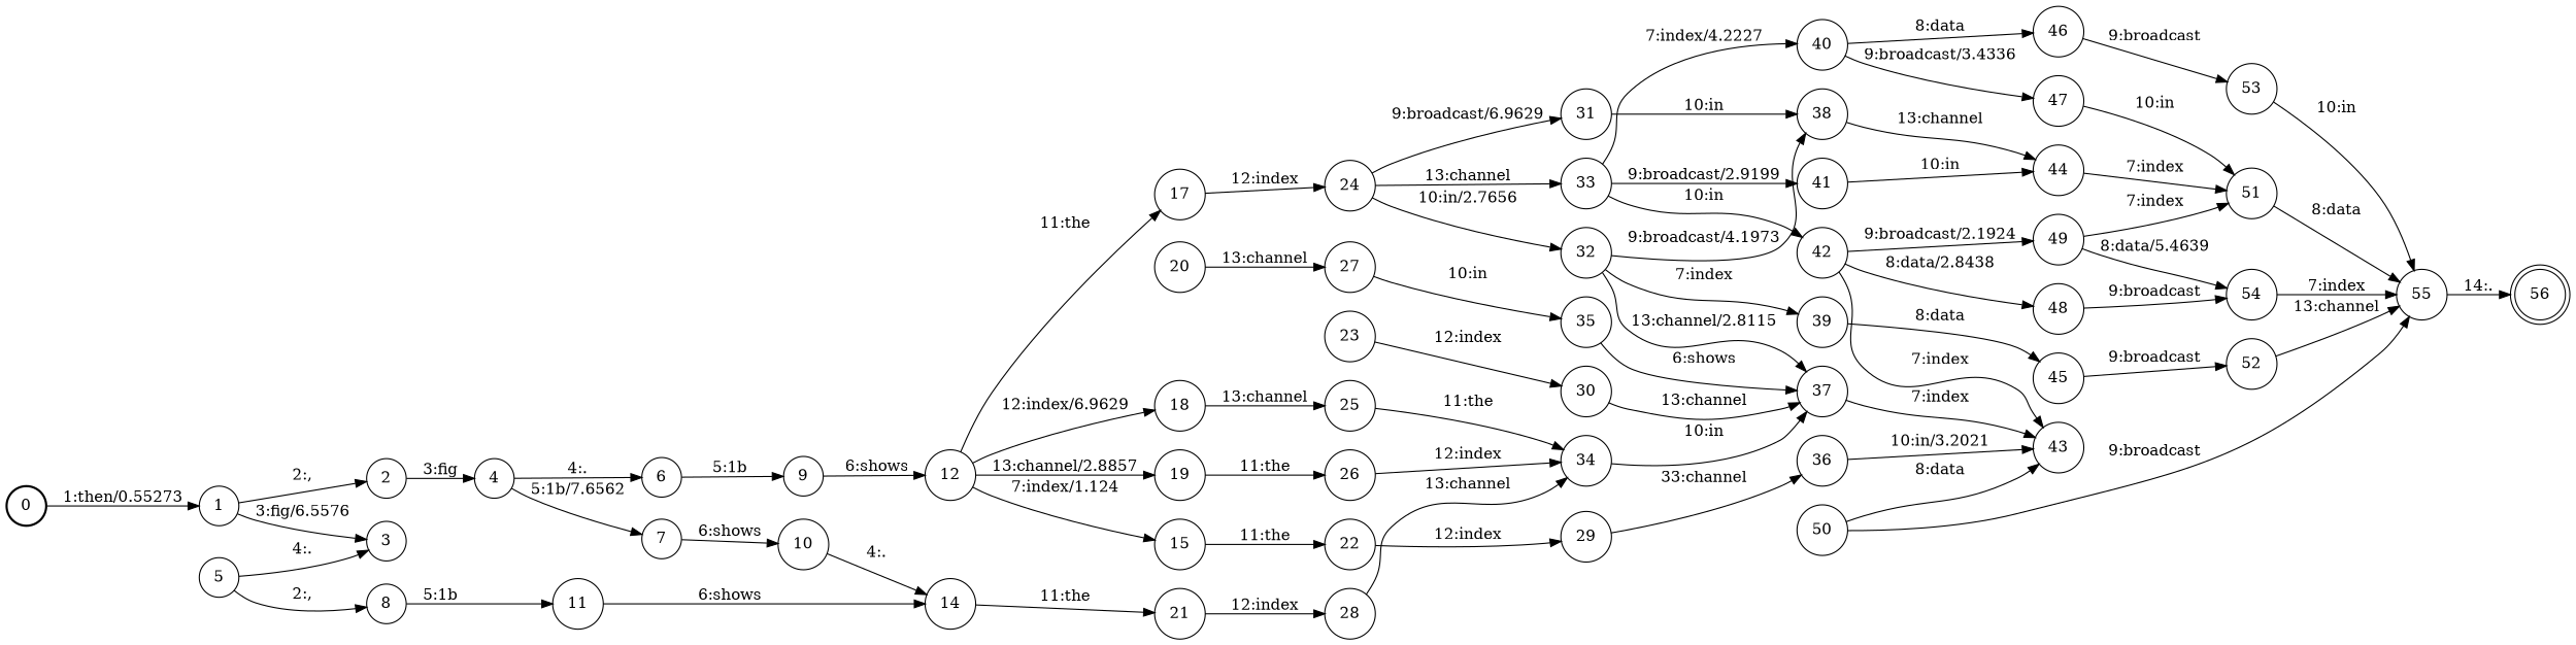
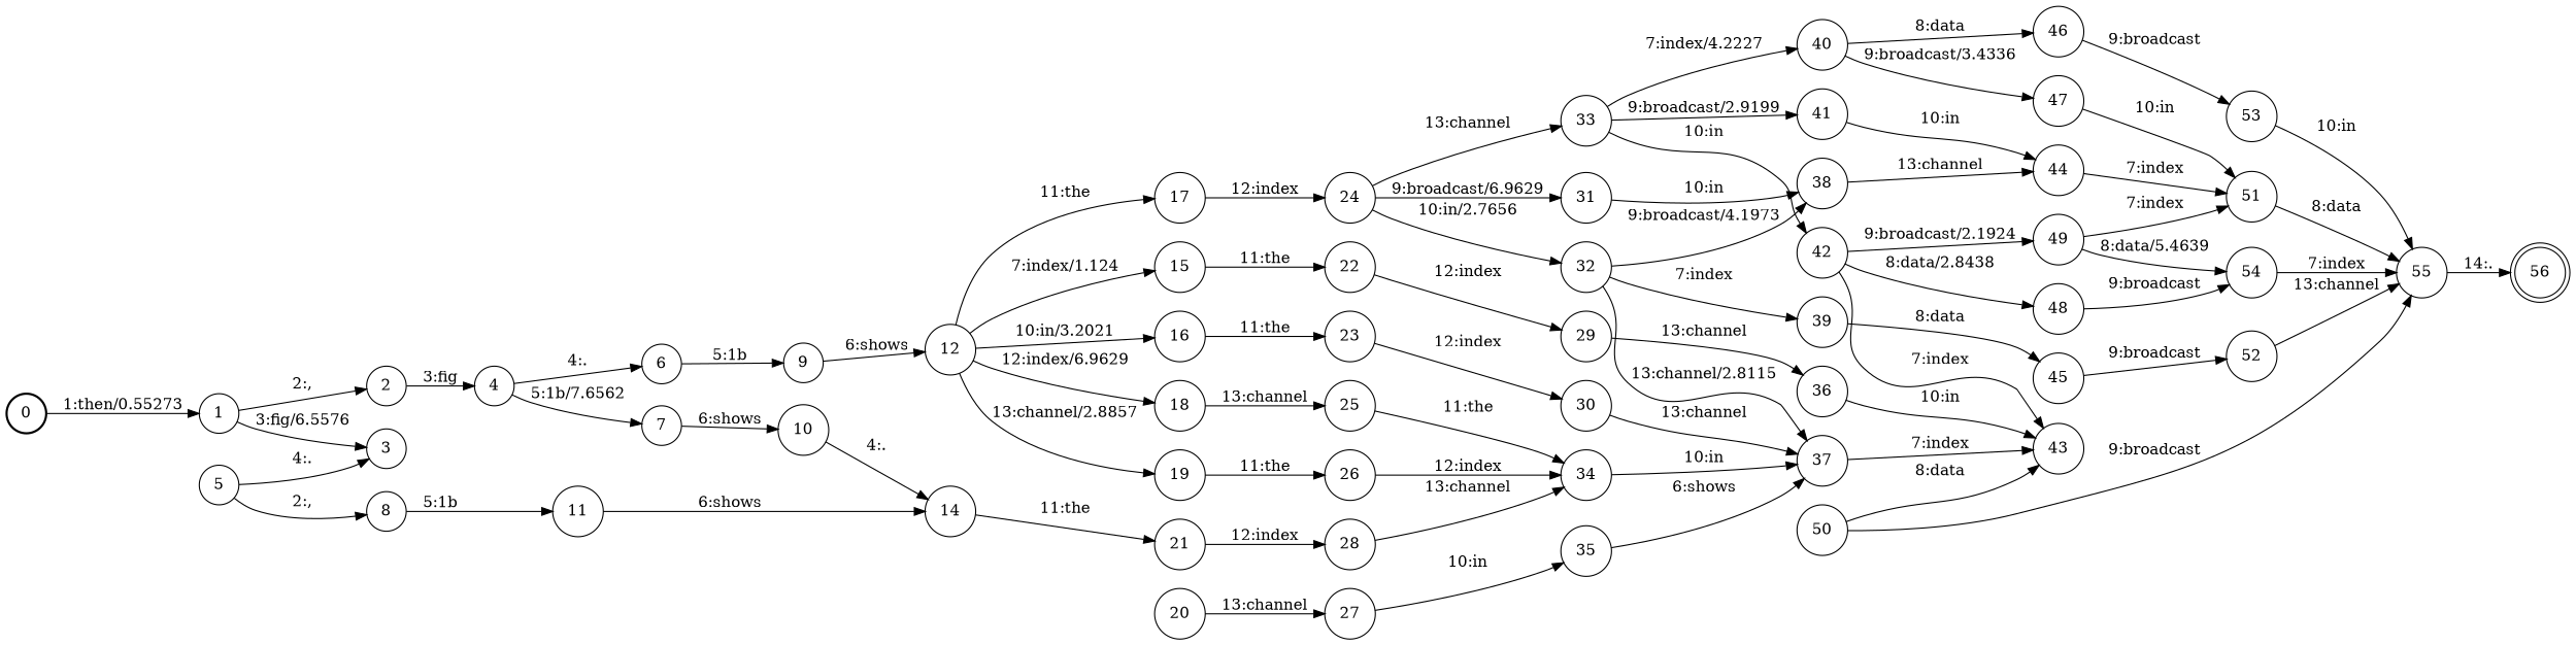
  digraph {
    nodesep=0.25
    rankdir=LR
    ranksep=0.4
    node [fontsize=14 shape=circle style=solid]
    edge [fontsize=14]
    n1 [label=0 style=bold]
    n2 [label=1]
    n3 [label=2]
    n4 [label=3]
    n5 [label=4]
    n6 [label=6]
    n7 [label=7]
    n8 [label=5]
    n9 [label=8]
    n10 [label=9]
    n11 [label=10]
    n12 [label=11]
    n13 [label=12]
    n14 [label=14]
+   n15 [label=16]
    n16 [label=17]
    n17 [label=15]
    n18 [label=18]
    n19 [label=19]
    n20 [label=21]
    n21 [label=23]
    n22 [label=24]
    n23 [label=22]
    n24 [label=25]
    n25 [label=26]
    n26 [label=20]
    n27 [label=27]
    n28 [label=28]
    n29 [label=30]
    n30 [label=31]
    n31 [label=32]
    n32 [label=33]
    n33 [label=29]
    n34 [label=34]
    n35 [label=35]
    n36 [label=36]
    n37 [label=37]
    n38 [label=38]
    n39 [label=39]
    n40 [label=41]
    n41 [label=42]
    n42 [label=40]
    n43 [label=43]
    n44 [label=44]
    n45 [label=45]
    n46 [label=48]
    n47 [label=49]
    n48 [label=46]
    n49 [label=47]
    n50 [label=51]
    n51 [label=52]
    n52 [label=54]
    n53 [label=53]
    n54 [label=50]
    n55 [label=55]
    n56 [label=56 shape=doublecircle]
    n1 -> n2 [label="1:then/0.55273"]
    n2 -> n3 [label="2:,"]
    n2 -> n4 [label="3:fig/6.5576"]
    n3 -> n5 [label="3:fig"]
    n5 -> n6 [label="4:."]
    n5 -> n7 [label="5:1b/7.6562"]
    n6 -> n10 [label="5:1b"]
    n7 -> n11 [label="6:shows"]
    n8 -> n4 [label="4:."]
    n8 -> n9 [label="2:,"]
    n9 -> n12 [label="5:1b"]
    n10 -> n13 [label="6:shows"]
    n11 -> n14 [label="4:."]
    n12 -> n14 [label="6:shows"]
+   n13 -> n15 [label="10:in/3.2021"]
    n13 -> n16 [label="11:the"]
    n13 -> n17 [label="7:index/1.124"]
    n13 -> n18 [label="12:index/6.9629"]
    n13 -> n19 [label="13:channel/2.8857"]
    n14 -> n20 [label="11:the"]
+   n15 -> n21 [label="11:the"]
    n16 -> n22 [label="12:index"]
    n17 -> n23 [label="11:the"]
    n18 -> n24 [label="13:channel"]
    n19 -> n25 [label="11:the"]
    n20 -> n28 [label="12:index"]
    n21 -> n29 [label="12:index"]
    n22 -> n30 [label="9:broadcast/6.9629"]
    n22 -> n31 [label="10:in/2.7656"]
    n22 -> n32 [label="13:channel"]
    n23 -> n33 [label="12:index"]
    n24 -> n34 [label="11:the"]
    n25 -> n34 [label="12:index"]
    n26 -> n27 [label="13:channel"]
    n27 -> n35 [label="10:in"]
    n28 -> n34 [label="13:channel"]
    n29 -> n37 [label="13:channel"]
    n30 -> n38 [label="10:in"]
    n31 -> n37 [label="13:channel/2.8115"]
    n31 -> n38 [label="9:broadcast/4.1973"]
    n31 -> n39 [label="7:index"]
    n32 -> n40 [label="9:broadcast/2.9199"]
    n32 -> n41 [label="10:in"]
    n32 -> n42 [label="7:index/4.2227"]
-   n33 -> n36 [label="33:channel"]
+   n33 -> n36 [label="13:channel"]
    n34 -> n37 [label="10:in"]
    n35 -> n37 [label="6:shows"]
-   n36 -> n43 [label="10:in/3.2021"]
+   n36 -> n43 [label="10:in"]
    n37 -> n43 [label="7:index"]
    n38 -> n44 [label="13:channel"]
    n39 -> n45 [label="8:data"]
    n40 -> n44 [label="10:in"]
    n41 -> n43 [label="7:index"]
    n41 -> n46 [label="8:data/2.8438"]
    n41 -> n47 [label="9:broadcast/2.1924"]
    n42 -> n48 [label="8:data"]
    n42 -> n49 [label="9:broadcast/3.4336"]
    n44 -> n50 [label="7:index"]
    n45 -> n51 [label="9:broadcast"]
    n46 -> n52 [label="9:broadcast"]
    n47 -> n50 [label="7:index"]
    n47 -> n52 [label="8:data/5.4639"]
    n48 -> n53 [label="9:broadcast"]
    n49 -> n50 [label="10:in"]
    n50 -> n55 [label="8:data"]
    n51 -> n55 [label="13:channel"]
    n52 -> n55 [label="7:index"]
    n53 -> n55 [label="10:in"]
    n54 -> n43 [label="8:data"]
    n54 -> n55 [label="9:broadcast"]
    n55 -> n56 [label="14:."]
  }
